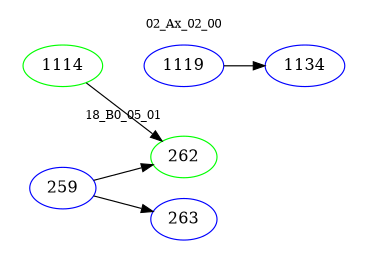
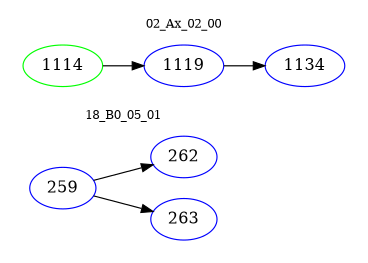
  digraph {
    rankdir=LR
    node [color=blue]
    edge [color=black]
    n1 [color=green label=1114]
    n2 [label=1119]
    n3 [label=1134]
-   n4 [color=green label=262]
+   n4 [label=262]
    n5 [label=259]
    n6 [label=263]
    subgraph cluster_1 {
      color=white
      fontsize=10
      label="02_Ax_02_00"
      n1
      n2
      n3
    }
    subgraph cluster_2 {
      color=white
      fontsize=10
      label="18_B0_05_01"
      n4
      n5
      n6
    }
-   n1 -> n4
+   n1 -> n2
    n2 -> n3
    n5 -> n4
    n5 -> n6
  }
